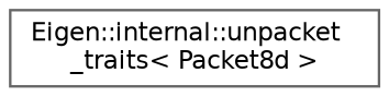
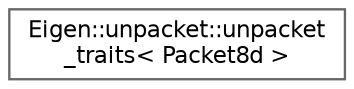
  digraph {
    rankdir=TB
-   n1 [color=grey40 fillcolor=white fontname=Helvetica fontsize=10 height=0.2 label="Eigen::internal::unpacket\l_traits\< Packet8d \>" shape=box style=filled width=0.4]
+   n1 [color=grey40 fillcolor=white fontname=Helvetica fontsize=10 height=0.2 label="Eigen::unpacket::unpacket\l_traits\< Packet8d \>" shape=box style=filled width=0.4]
  }
